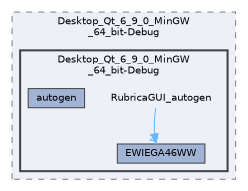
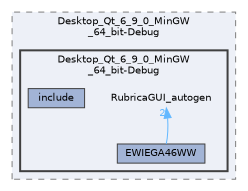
  digraph {
    compound=true
    node [fontname=Helvetica fontsize=10 shape=box color=grey25 fillcolor="#a2b4d6" style=filled]
    n1 [height=0.2 label=RubricaGUI_autogen shape=plaintext width=0.4 color="" fillcolor="" style=""]
    n2 [height=0.2 label=EWIEGA46WW width=0.4]
-   n3 [height=0.2 label=autogen width=0.4]
+   n3 [height=0.2 label=include width=0.4]
    subgraph cluster_1 {
      bgcolor="#edf0f7"
      fontname=Helvetica
      fontsize=10
      label="Desktop_Qt_6_9_0_MinGW\l_64_bit-Debug"
      pencolor=grey50
      style="filled,dashed"
      subgraph cluster_2 {
        bgcolor="#edf0f7"
        fontname=Helvetica
        fontsize=10
        pencolor=grey25
        style="filled,bold"
        n1
        n2
        n3
      }
    }
-   n1 -> n2 [color=steelblue1 fontcolor=steelblue1 fontname=Helvetica fontsize=10 headlabel=2 labeldistance=1.5 labelfontname=Helvetica labelfontsize=10]
+   n2 -> n1 [color=steelblue1 fontcolor=steelblue1 fontname=Helvetica fontsize=10 headlabel=2 labeldistance=1.5 labelfontname=Helvetica labelfontsize=10]
  }
